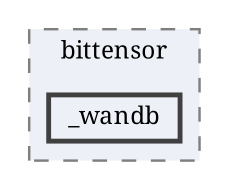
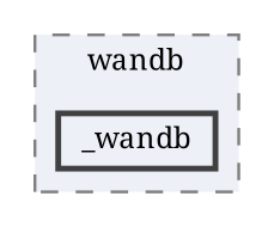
  digraph {
    compound=true
    fontname="Noto Serif"
    n1 [color=grey25 fillcolor="#edf0f7" fontname="Noto Serif" fontsize=10 height=0.2 label=_wandb shape=box style="filled,bold" width=0.4]
    subgraph cluster_1 {
      bgcolor="#edf0f7"
      fontsize=10
-     label=bittensor
+     label=wandb
      pencolor=grey50
      style="filled,dashed"
      n1
    }
  }
